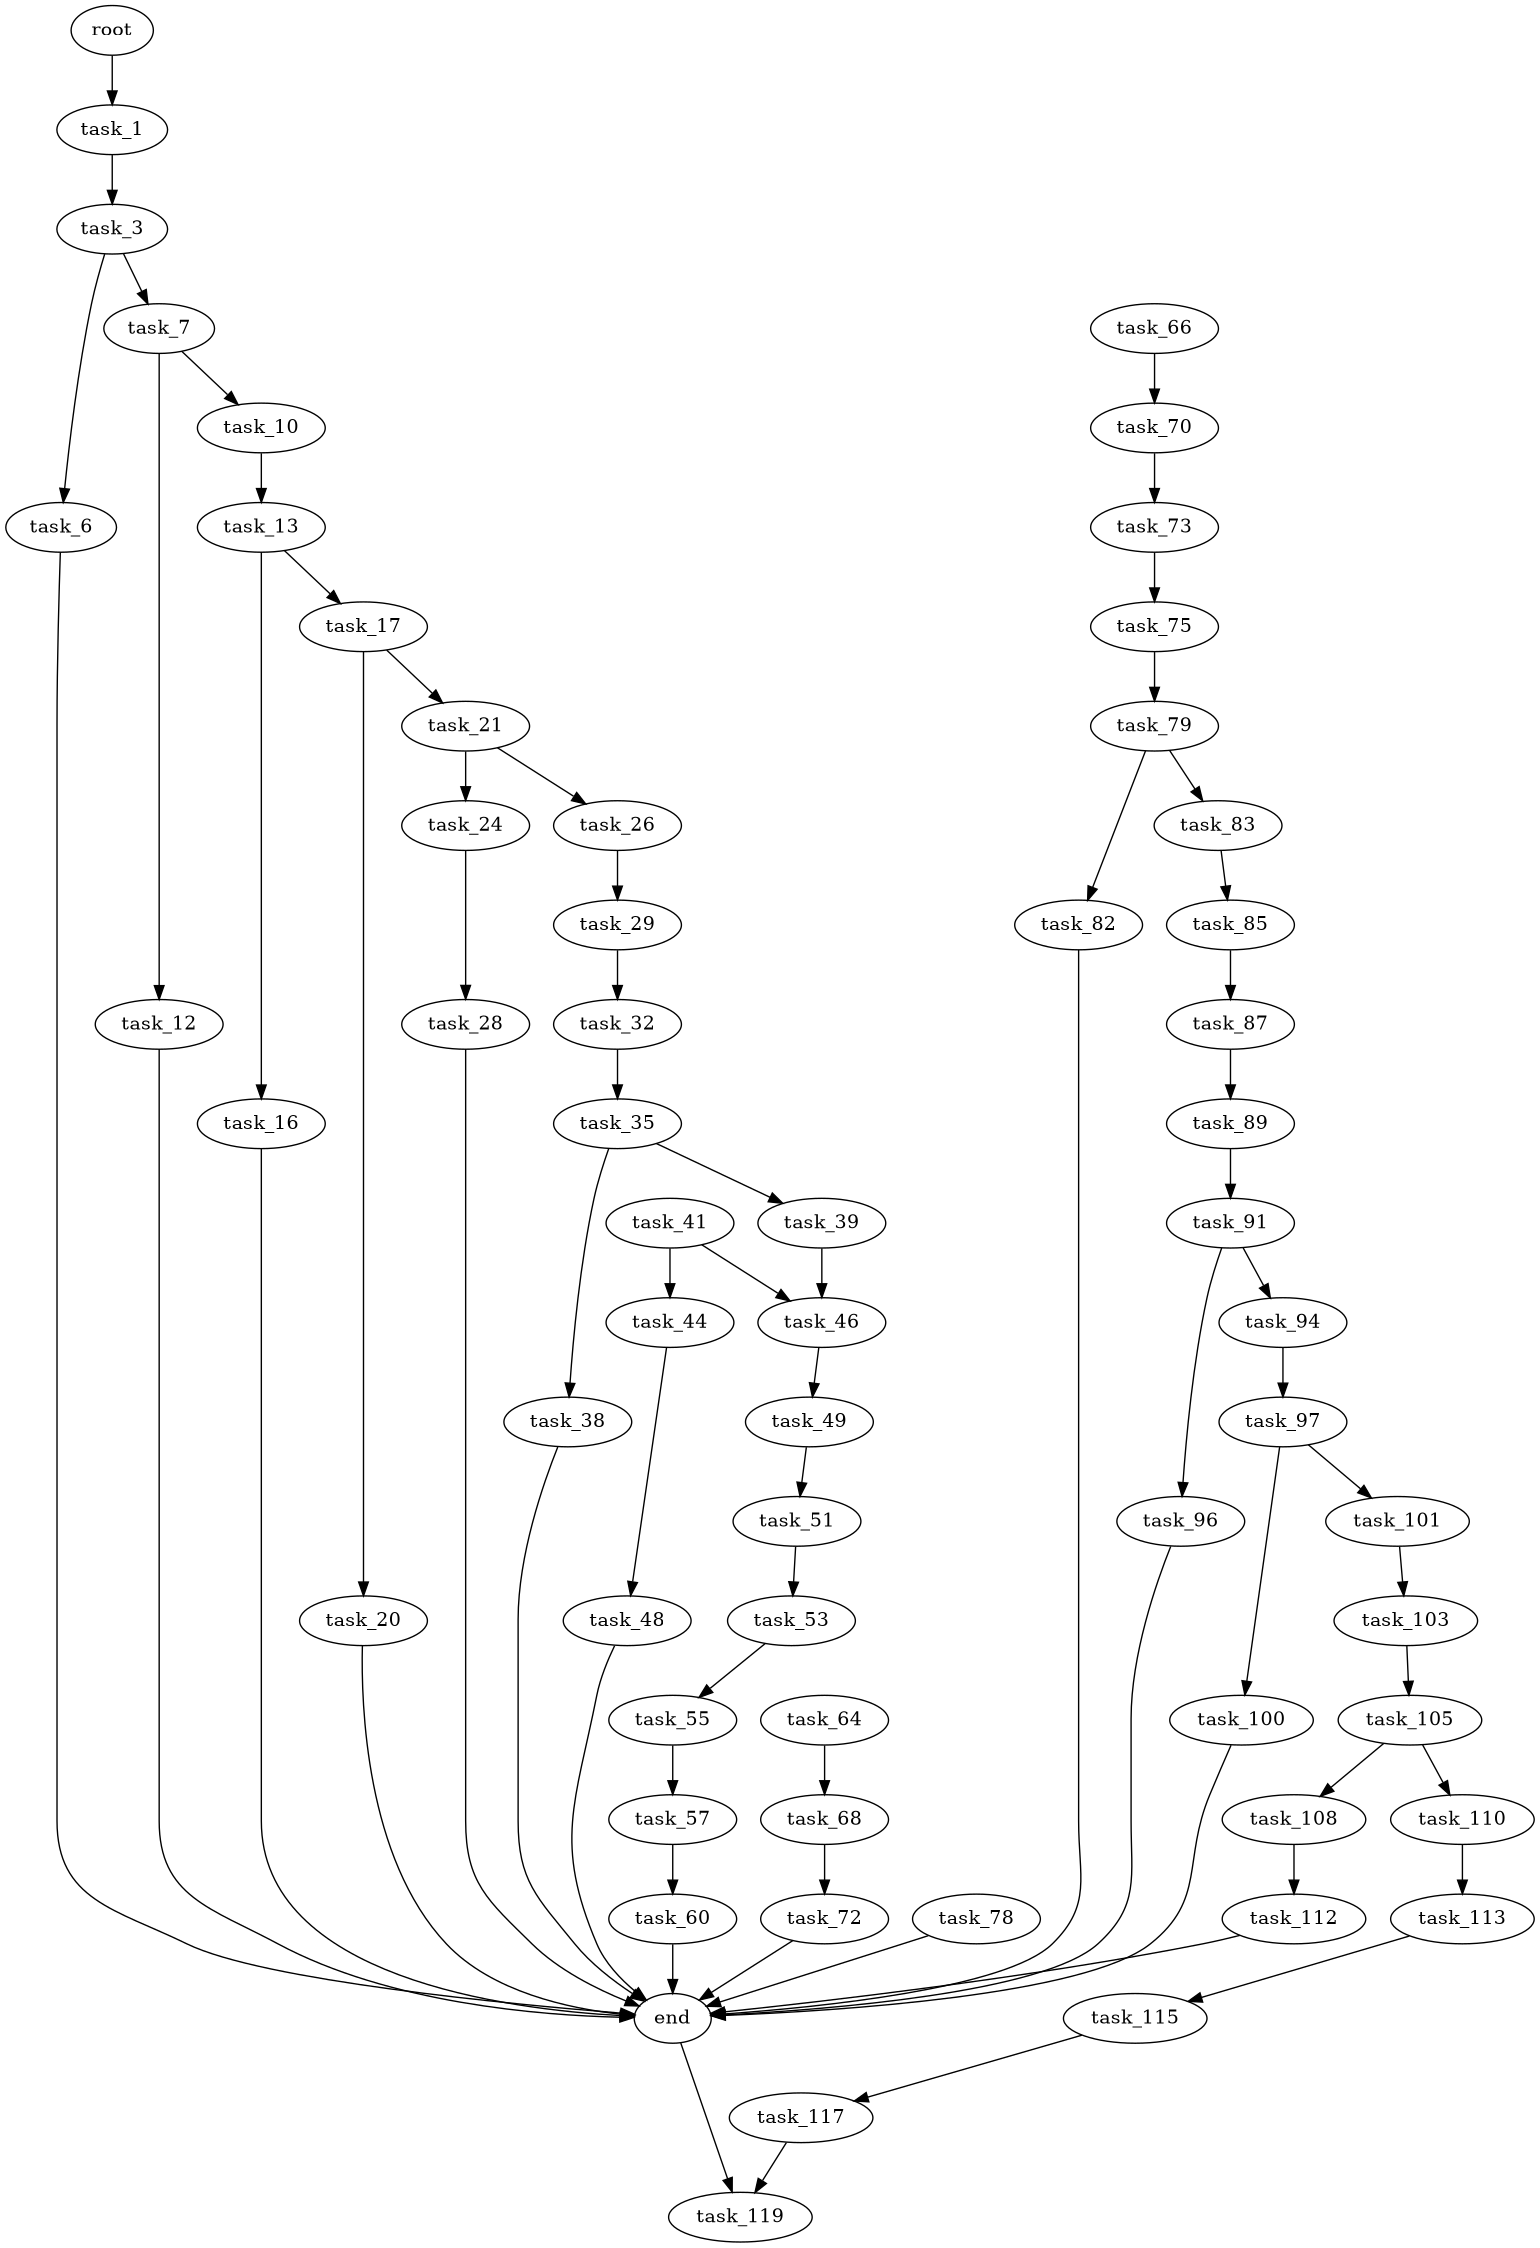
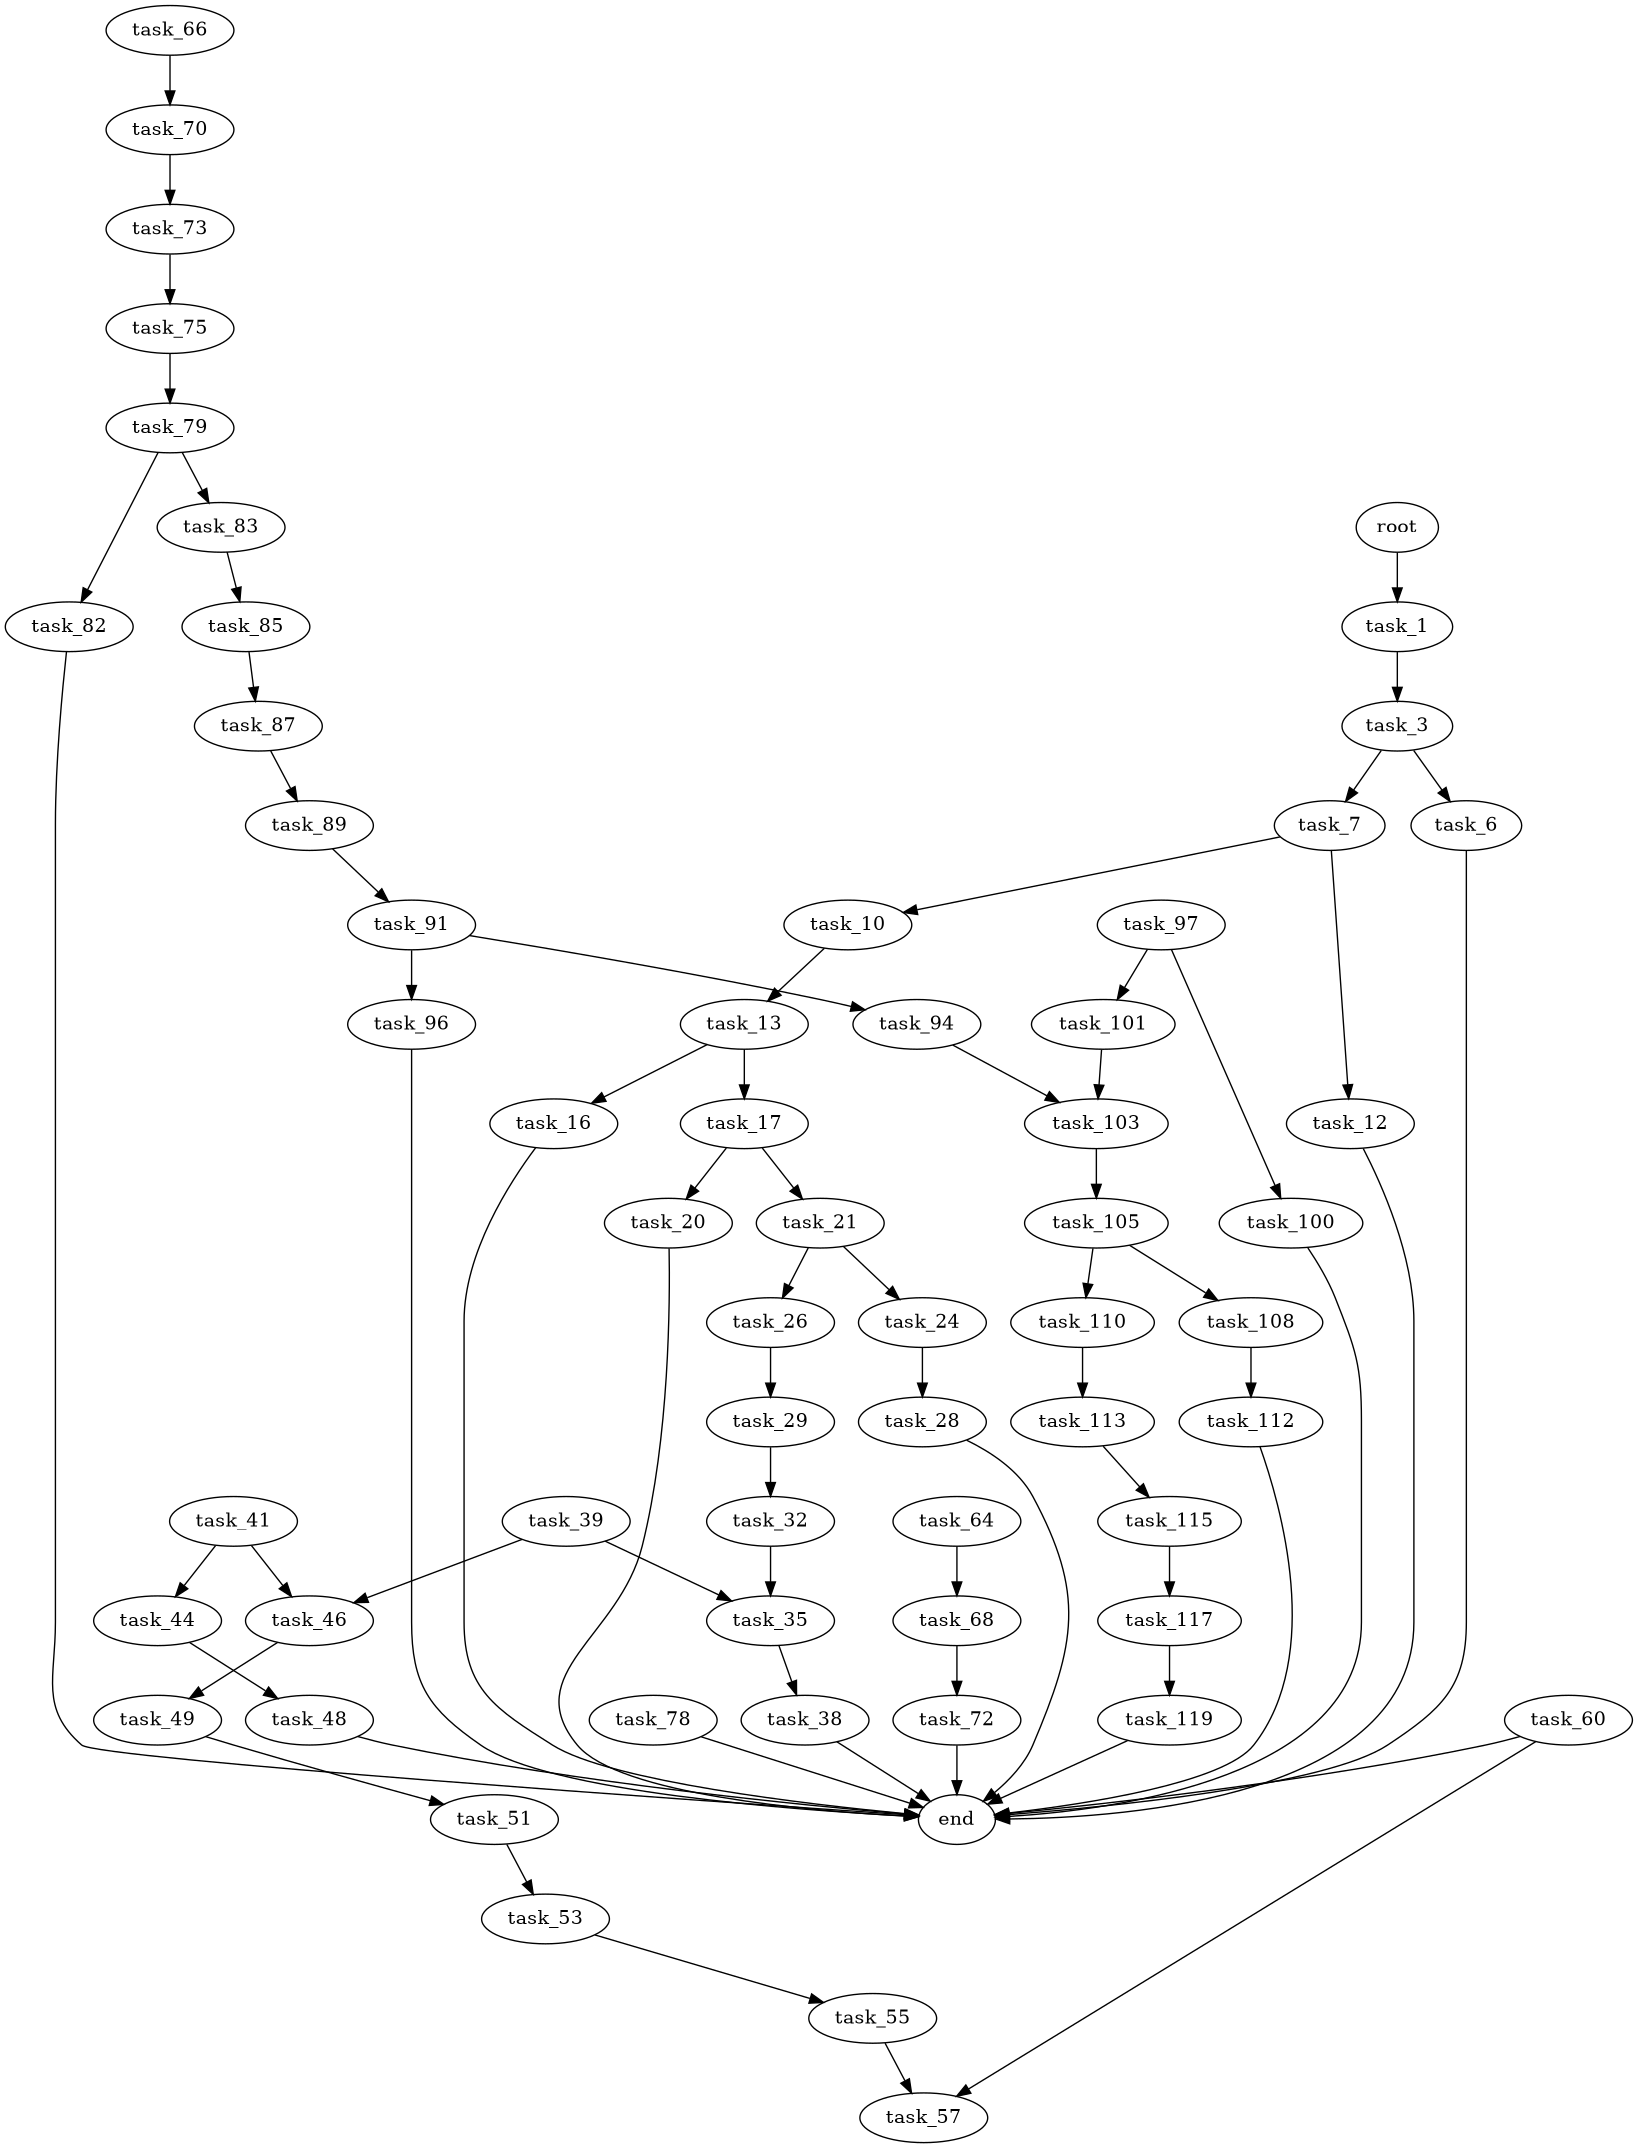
  digraph {
    root
    task_1
    task_3
    task_6
    task_7
    end
    task_10
    task_12
    task_13
    task_16
    task_17
    task_20
    task_21
    task_24
    task_26
    task_28
    task_29
    task_32
    task_35
    task_38
    task_39
    task_46
    task_41
    task_44
    task_48
    task_49
    task_51
    task_53
    task_55
    task_57
    task_60
    task_64
    task_68
    task_66
    task_70
    task_72
    task_73
    task_75
    task_79
    task_78
    task_82
    task_83
    task_85
    task_87
    task_89
    task_91
    task_94
    task_96
    task_97
    task_100
    task_101
    task_103
    task_105
    task_108
    task_110
    task_112
    task_113
    task_115
    task_117
    task_119
    root -> task_1
    task_1 -> task_3
    task_3 -> task_6
    task_3 -> task_7
    task_6 -> end
    task_7 -> task_10
    task_7 -> task_12
    task_10 -> task_13
    task_12 -> end
    task_13 -> task_16
    task_13 -> task_17
    task_16 -> end
    task_17 -> task_20
    task_17 -> task_21
    task_20 -> end
    task_21 -> task_24
    task_21 -> task_26
    task_24 -> task_28
    task_26 -> task_29
    task_28 -> end
    task_29 -> task_32
    task_32 -> task_35
    task_35 -> task_38
-   task_35 -> task_39
+   task_39 -> task_35
    task_38 -> end
    task_39 -> task_46
    task_46 -> task_49
    task_41 -> task_46
    task_41 -> task_44
    task_44 -> task_48
    task_48 -> end
    task_49 -> task_51
    task_51 -> task_53
    task_53 -> task_55
    task_55 -> task_57
-   task_57 -> task_60
+   task_60 -> task_57
    task_60 -> end
    task_64 -> task_68
    task_68 -> task_72
    task_66 -> task_70
    task_70 -> task_73
    task_72 -> end
    task_73 -> task_75
    task_75 -> task_79
    task_79 -> task_82
    task_79 -> task_83
    task_78 -> end
    task_82 -> end
    task_83 -> task_85
    task_85 -> task_87
    task_87 -> task_89
    task_89 -> task_91
    task_91 -> task_94
    task_91 -> task_96
-   task_94 -> task_97
+   task_94 -> task_103
    task_96 -> end
    task_97 -> task_100
    task_97 -> task_101
    task_100 -> end
    task_101 -> task_103
    task_103 -> task_105
    task_105 -> task_108
    task_105 -> task_110
    task_108 -> task_112
    task_110 -> task_113
    task_112 -> end
    task_113 -> task_115
    task_115 -> task_117
    task_117 -> task_119
-   end -> task_119
+   task_119 -> end
  }
